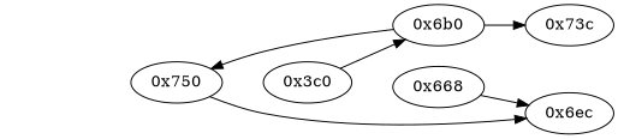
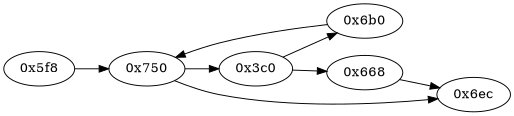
  strict digraph {
    "edge"="{}"
    file="/Users/mark/Documents//论文//第二篇论文//2018-08-24交论文后的备份/2019/CFG/small-programs/1b-1-2-1-1-gt127-1-0-1/1528_recovered.dot"
    "graph"="{u'file': u'/Users/mark/Documents//\u8bba\u6587//\u7b2c\u4e8c\u7bc7\u8bba\u6587//2018-08-24\u4ea4\u8bba\u6587\u540e\u7684\u5907\u4efd/2019/CFG/small-programs/1b-1-2-1-1-gt127-1-0-1/1528_recovered.dot'}"
    "node"="{u'opcode': u''}"
    rankdir=LR
    "0x6ec" [opcode="[u'ldr', u'mov', u'bl', u'ldr', u'b']"]
    "0x6b0" [opcode="[u'ldr', u'ldr', u'add', u'str', u'ldr', u'b']"]
-   "0x73c" [opcode="[u'ldr', u'mov', u'add', u'mov', u'b']"]
    "0x750" [opcode="[u'str', u'str', u'ldr', u'ldrb', u'str', u'ldr', u'ldr', u'ldr', u'ldr', u'cmp', u'mov', u'b']"]
    n5 [label="0x3c0" opcode="[u'ldr', u'cmp', u'mov', u'mov', u'strb', u'ldr', u'b']"]
    "0x668" [opcode="[u'ldr', u'ldr', u'mul', u'str', u'ldr', u'b']"]
-   "0x6b0" -> "0x73c"
+   "0x5f8" [opcode="[u'push', u'add', u'sub', u'mov', u'ldr', u'ldr', u'ldr', u'ldr', u'add', u'b']"]
    "0x6b0" -> "0x750"
    "0x750" -> "0x6ec"
+   "0x750" -> n5
    n5 -> "0x6b0"
+   n5 -> "0x668"
    "0x668" -> "0x6ec"
+   "0x5f8" -> "0x750"
  }
